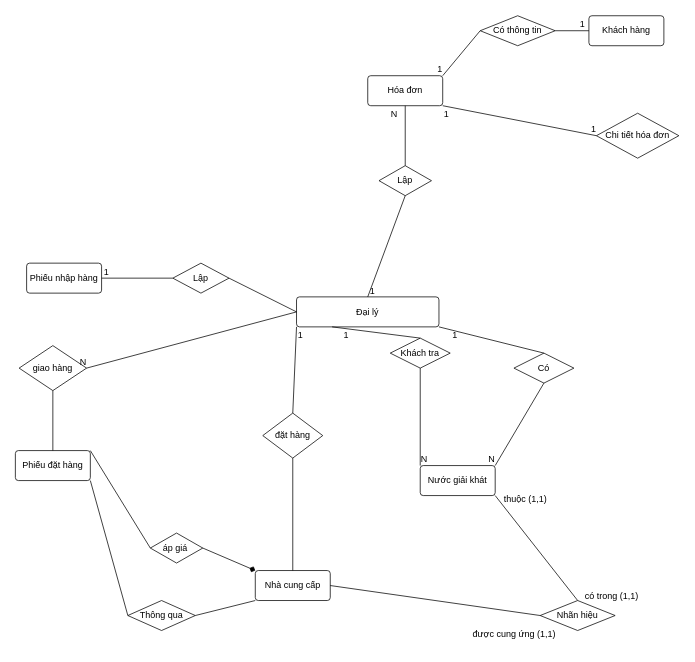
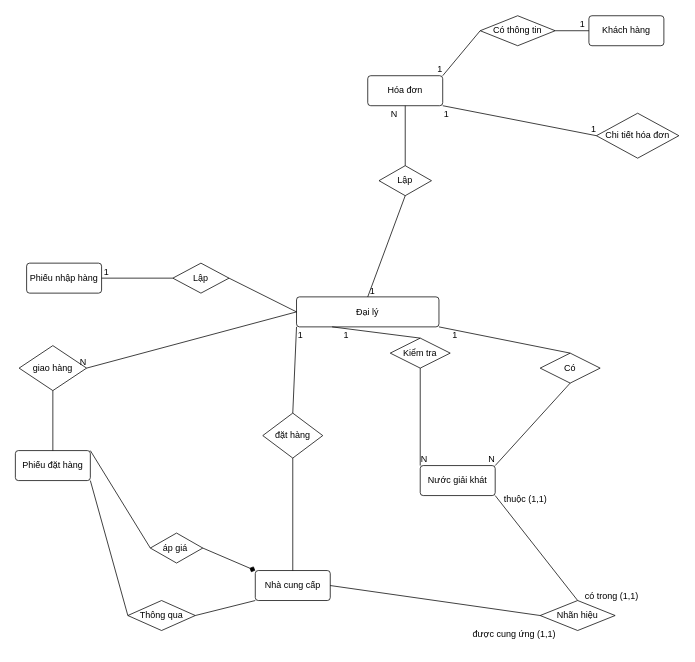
  <mxCell id="0" />
  <mxCell id="1" parent="0" />
  <mxCell id="2" value="Đại lý" style="rounded=1;arcSize=10;whiteSpace=wrap;html=1;align=center;" parent="1" vertex="1"><mxGeometry x="395" y="395" width="190" height="40" as="geometry" /></mxCell>
  <mxCell id="3" value="Nước giải khát" style="rounded=1;arcSize=10;whiteSpace=wrap;html=1;align=center;" parent="1" vertex="1"><mxGeometry x="560" y="620" width="100" height="40" as="geometry" /></mxCell>
  <mxCell id="4" value="Hóa đơn" style="rounded=1;arcSize=10;whiteSpace=wrap;html=1;align=center;" parent="1" vertex="1"><mxGeometry x="490" y="100" width="100" height="40" as="geometry" /></mxCell>
  <mxCell id="5" value="Khách hàng" style="rounded=1;arcSize=10;whiteSpace=wrap;html=1;align=center;" parent="1" vertex="1"><mxGeometry x="785" y="20" width="100" height="40" as="geometry" /></mxCell>
  <mxCell id="6" value="Nhà cung cấp" style="rounded=1;arcSize=10;whiteSpace=wrap;html=1;align=center;" parent="1" vertex="1"><mxGeometry x="340" y="760" width="100" height="40" as="geometry" /></mxCell>
  <mxCell id="7" value="Phiếu đặt hàng" style="rounded=1;arcSize=10;whiteSpace=wrap;html=1;align=center;" parent="1" vertex="1"><mxGeometry x="20" y="600" width="100" height="40" as="geometry" /></mxCell>
  <mxCell id="8" value="Phiếu nhập hàng" style="rounded=1;arcSize=10;whiteSpace=wrap;html=1;align=center;" parent="1" vertex="1"><mxGeometry x="35" y="350" width="100" height="40" as="geometry" /></mxCell>
- <mxCell id="9" value="Có" style="shape=rhombus;perimeter=rhombusPerimeter;whiteSpace=wrap;html=1;align=center;" parent="1" vertex="1"><mxGeometry x="685" y="470" width="80" height="40" as="geometry" /></mxCell>
+ <mxCell id="9" value="Có" style="shape=rhombus;perimeter=rhombusPerimeter;whiteSpace=wrap;html=1;align=center;" parent="1" vertex="1"><mxGeometry x="720" y="470" width="80" height="40" as="geometry" /></mxCell>
  <mxCell id="10" value="" style="endArrow=none;html=1;rounded=0;entryX=1;entryY=1;entryDx=0;entryDy=0;exitX=0.5;exitY=0;exitDx=0;exitDy=0;" parent="1" source="9" target="2" edge="1"><mxGeometry relative="1" as="geometry"><mxPoint x="860" y="630" as="sourcePoint" /><mxPoint x="1020" y="630" as="targetPoint" /></mxGeometry></mxCell>
  <mxCell id="11" value="1" style="resizable=0;html=1;align=right;verticalAlign=bottom;" parent="10" connectable="0" vertex="1"><mxGeometry x="1" relative="1" as="geometry"><mxPoint x="25" y="20" as="offset" /></mxGeometry></mxCell>
  <mxCell id="12" value="" style="endArrow=none;html=1;rounded=0;entryX=1;entryY=0;entryDx=0;entryDy=0;exitX=0.5;exitY=1;exitDx=0;exitDy=0;" parent="1" source="9" target="3" edge="1"><mxGeometry relative="1" as="geometry"><mxPoint x="860" y="630" as="sourcePoint" /><mxPoint x="1020" y="630" as="targetPoint" /></mxGeometry></mxCell>
  <mxCell id="13" value="N" style="resizable=0;html=1;align=right;verticalAlign=bottom;" parent="12" connectable="0" vertex="1"><mxGeometry x="1" relative="1" as="geometry"><mxPoint as="offset" /></mxGeometry></mxCell>
  <mxCell id="14" value="Lập" style="shape=rhombus;perimeter=rhombusPerimeter;whiteSpace=wrap;html=1;align=center;" parent="1" vertex="1"><mxGeometry x="505" y="220" width="70" height="40" as="geometry" /></mxCell>
  <mxCell id="15" value="" style="endArrow=none;html=1;rounded=0;entryX=0.5;entryY=0;entryDx=0;entryDy=0;exitX=0.5;exitY=1;exitDx=0;exitDy=0;" parent="1" source="14" target="2" edge="1"><mxGeometry relative="1" as="geometry"><mxPoint x="860" y="630" as="sourcePoint" /><mxPoint x="1020" y="630" as="targetPoint" /></mxGeometry></mxCell>
  <mxCell id="16" value="1" style="resizable=0;html=1;align=right;verticalAlign=bottom;" parent="15" connectable="0" vertex="1"><mxGeometry x="1" relative="1" as="geometry"><mxPoint x="10" as="offset" /></mxGeometry></mxCell>
  <mxCell id="17" value="" style="endArrow=none;html=1;rounded=0;exitX=0.5;exitY=0;exitDx=0;exitDy=0;entryX=0.5;entryY=1;entryDx=0;entryDy=0;" parent="1" source="14" target="4" edge="1"><mxGeometry relative="1" as="geometry"><mxPoint x="430" y="0" as="sourcePoint" /><mxPoint x="450" y="220" as="targetPoint" /></mxGeometry></mxCell>
  <mxCell id="18" value="N" style="resizable=0;html=1;align=right;verticalAlign=bottom;" parent="17" connectable="0" vertex="1"><mxGeometry x="1" relative="1" as="geometry"><mxPoint x="-10" y="20" as="offset" /></mxGeometry></mxCell>
  <mxCell id="19" value="Chi tiết hóa đơn" style="shape=rhombus;perimeter=rhombusPerimeter;whiteSpace=wrap;html=1;align=center;" parent="1" vertex="1"><mxGeometry x="795" y="150" width="110" height="60" as="geometry" /></mxCell>
  <mxCell id="20" value="" style="endArrow=none;html=1;rounded=0;entryX=0;entryY=0.5;entryDx=0;entryDy=0;" parent="1" source="25" target="5" edge="1"><mxGeometry relative="1" as="geometry"><mxPoint x="450" as="sourcePoint" y="320" /><mxPoint x="520" y="370" as="targetPoint" /></mxGeometry></mxCell>
  <mxCell id="21" value="1" style="resizable=0;html=1;align=right;verticalAlign=bottom;" parent="20" connectable="0" vertex="1"><mxGeometry x="1" relative="1" as="geometry"><mxPoint x="-5" as="offset" /></mxGeometry></mxCell>
  <mxCell id="22" value="" style="endArrow=none;html=1;rounded=0;entryX=0;entryY=0.5;entryDx=0;entryDy=0;exitX=1;exitY=1;exitDx=0;exitDy=0;" parent="1" source="4" target="19" edge="1"><mxGeometry relative="1" as="geometry"><mxPoint x="650" y="210" as="sourcePoint" /><mxPoint x="670" y="390" as="targetPoint" /></mxGeometry></mxCell>
  <mxCell id="23" value="1" style="resizable=0;html=1;align=left;verticalAlign=bottom;" parent="22" connectable="0" vertex="1"><mxGeometry x="-1" relative="1" as="geometry"><mxPoint y="20" as="offset" /></mxGeometry></mxCell>
  <mxCell id="24" value="1" style="resizable=0;html=1;align=right;verticalAlign=bottom;" parent="22" connectable="0" vertex="1"><mxGeometry x="1" relative="1" as="geometry" /></mxCell>
  <mxCell id="25" value="Có thông tin" style="shape=rhombus;perimeter=rhombusPerimeter;whiteSpace=wrap;html=1;align=center;" parent="1" vertex="1"><mxGeometry x="640" y="20" width="100" height="40" as="geometry" /></mxCell>
  <mxCell id="26" value="" style="endArrow=none;html=1;rounded=0;exitX=0;exitY=0.5;exitDx=0;exitDy=0;" parent="1" source="25" edge="1"><mxGeometry relative="1" as="geometry"><mxPoint x="480" y="210" as="sourcePoint" /><mxPoint x="590" y="100" as="targetPoint" /></mxGeometry></mxCell>
  <mxCell id="27" value="1" style="resizable=0;html=1;align=right;verticalAlign=bottom;" parent="26" connectable="0" vertex="1"><mxGeometry x="1" relative="1" as="geometry"><mxPoint as="offset" /></mxGeometry></mxCell>
  <mxCell id="28" value="Nhãn hiệu" style="shape=rhombus;perimeter=rhombusPerimeter;whiteSpace=wrap;html=1;align=center;" parent="1" vertex="1"><mxGeometry x="720" y="800" width="100" height="40" as="geometry" /></mxCell>
  <mxCell id="29" value="" style="endArrow=none;html=1;rounded=0;exitX=0;exitY=0.5;exitDx=0;exitDy=0;entryX=1;entryY=0.5;entryDx=0;entryDy=0;" parent="1" source="28" target="6" edge="1"><mxGeometry relative="1" as="geometry"><mxPoint x="720" y="680" as="sourcePoint" /><mxPoint x="880" y="680" as="targetPoint" /></mxGeometry></mxCell>
  <mxCell id="30" value="được cung ứng (1,1)" style="text;html=1;align=center;verticalAlign=middle;resizable=0;points=[];autosize=1;strokeColor=none;fillColor=none;" parent="1" vertex="1"><mxGeometry x="620" y="830" width="130" height="30" as="geometry" /></mxCell>
  <mxCell id="31" value="" style="endArrow=none;html=1;rounded=0;exitX=1;exitY=1;exitDx=0;exitDy=0;entryX=0.5;entryY=0;entryDx=0;entryDy=0;" parent="1" source="3" target="28" edge="1"><mxGeometry relative="1" as="geometry"><mxPoint x="720" y="680" as="sourcePoint" /><mxPoint x="880" y="680" as="targetPoint" /></mxGeometry></mxCell>
  <mxCell id="32" value="thuộc (1,1)" style="text;html=1;align=center;verticalAlign=middle;resizable=0;points=[];autosize=1;strokeColor=none;fillColor=none;" parent="1" vertex="1"><mxGeometry x="660" y="650" width="80" height="30" as="geometry" /></mxCell>
  <mxCell id="33" value="có trong (1,1)" style="text;html=1;align=center;verticalAlign=middle;resizable=0;points=[];autosize=1;strokeColor=none;fillColor=none;" parent="1" vertex="1"><mxGeometry x="770" y="780" width="90" height="30" as="geometry" /></mxCell>
- <mxCell id="34" value="Khách tra" style="shape=rhombus;perimeter=rhombusPerimeter;whiteSpace=wrap;html=1;align=center;" parent="1" vertex="1"><mxGeometry x="520" y="450" width="80" height="40" as="geometry" /></mxCell>
+ <mxCell id="34" value="Kiểm tra" style="shape=rhombus;perimeter=rhombusPerimeter;whiteSpace=wrap;html=1;align=center;" parent="1" vertex="1"><mxGeometry x="520" y="450" width="80" height="40" as="geometry" /></mxCell>
  <mxCell id="35" value="" style="endArrow=none;html=1;rounded=0;entryX=0.25;entryY=1;entryDx=0;entryDy=0;exitX=0.5;exitY=0;exitDx=0;exitDy=0;" parent="1" source="34" target="2" edge="1"><mxGeometry relative="1" as="geometry"><mxPoint x="720" y="540" as="sourcePoint" /><mxPoint x="880" y="540" as="targetPoint" /></mxGeometry></mxCell>
  <mxCell id="36" value="1" style="resizable=0;html=1;align=right;verticalAlign=bottom;" parent="35" connectable="0" vertex="1"><mxGeometry x="1" relative="1" as="geometry"><mxPoint x="22" y="20" as="offset" /></mxGeometry></mxCell>
  <mxCell id="37" value="" style="endArrow=none;html=1;rounded=0;exitX=0.5;exitY=1;exitDx=0;exitDy=0;entryX=0;entryY=0;entryDx=0;entryDy=0;" parent="1" source="34" target="3" edge="1"><mxGeometry relative="1" as="geometry"><mxPoint x="720" y="630" as="sourcePoint" /><mxPoint x="880" y="630" as="targetPoint" /></mxGeometry></mxCell>
  <mxCell id="38" value="N" style="resizable=0;html=1;align=right;verticalAlign=bottom;" parent="37" connectable="0" vertex="1"><mxGeometry x="1" relative="1" as="geometry"><mxPoint x="10" as="offset" /></mxGeometry></mxCell>
  <mxCell id="39" value="Thông qua" style="shape=rhombus;perimeter=rhombusPerimeter;whiteSpace=wrap;html=1;align=center;" parent="1" vertex="1"><mxGeometry x="170" y="800" width="90" height="40" as="geometry" /></mxCell>
  <mxCell id="40" value="" style="endArrow=none;html=1;rounded=0;exitX=1;exitY=1;exitDx=0;exitDy=0;entryX=0;entryY=0.5;entryDx=0;entryDy=0;" parent="1" source="7" target="39" edge="1"><mxGeometry relative="1" as="geometry"><mxPoint x="720" y="760" as="sourcePoint" /><mxPoint x="880" y="760" as="targetPoint" /></mxGeometry></mxCell>
  <mxCell id="41" value="" style="endArrow=none;html=1;rounded=0;exitX=1;exitY=0.5;exitDx=0;exitDy=0;entryX=0;entryY=1;entryDx=0;entryDy=0;" parent="1" source="39" target="6" edge="1"><mxGeometry relative="1" as="geometry"><mxPoint x="720" y="760" as="sourcePoint" /><mxPoint x="880" y="760" as="targetPoint" /></mxGeometry></mxCell>
  <mxCell id="42" value="đặt hàng" style="shape=rhombus;perimeter=rhombusPerimeter;whiteSpace=wrap;html=1;align=center;" parent="1" vertex="1"><mxGeometry x="350" y="550" width="80" height="60" as="geometry" /></mxCell>
  <mxCell id="43" value="" style="endArrow=none;html=1;rounded=0;exitX=0.5;exitY=1;exitDx=0;exitDy=0;entryX=0.5;entryY=0;entryDx=0;entryDy=0;" parent="1" source="42" target="6" edge="1"><mxGeometry relative="1" as="geometry"><mxPoint x="420" y="550" as="sourcePoint" /><mxPoint x="580" y="550" as="targetPoint" /></mxGeometry></mxCell>
  <mxCell id="44" value="" style="endArrow=none;html=1;rounded=0;entryX=0;entryY=1;entryDx=0;entryDy=0;exitX=0.5;exitY=0;exitDx=0;exitDy=0;" parent="1" source="42" target="2" edge="1"><mxGeometry relative="1" as="geometry"><mxPoint x="420" y="550" as="sourcePoint" /><mxPoint x="580" y="550" as="targetPoint" /></mxGeometry></mxCell>
  <mxCell id="45" value="áp giá&amp;nbsp;" style="shape=rhombus;perimeter=rhombusPerimeter;whiteSpace=wrap;html=1;align=center;" parent="1" vertex="1"><mxGeometry x="200" y="710" width="70" height="40" as="geometry" /></mxCell>
  <mxCell id="46" value="" style="endArrow=none;html=1;rounded=0;exitX=0;exitY=0.5;exitDx=0;exitDy=0;entryX=1;entryY=0;entryDx=0;entryDy=0;" parent="1" source="45" target="7" edge="1"><mxGeometry relative="1" as="geometry"><mxPoint x="220" y="710" as="sourcePoint" /><mxPoint x="380" y="710" as="targetPoint" /></mxGeometry></mxCell>
  <mxCell id="47" value="" style="endArrow=diamond;html=1;rounded=0;entryX=0;entryY=0;entryDx=0;entryDy=0;exitX=1;exitY=0.5;exitDx=0;exitDy=0;" parent="1" source="45" target="6" edge="1"><mxGeometry relative="1" as="geometry"><mxPoint x="220" y="710" as="sourcePoint" /><mxPoint x="380" y="710" as="targetPoint" /></mxGeometry></mxCell>
  <mxCell id="48" value="giao hàng" style="shape=rhombus;perimeter=rhombusPerimeter;whiteSpace=wrap;html=1;align=center;" parent="1" vertex="1"><mxGeometry x="25" y="460" width="90" height="60" as="geometry" /></mxCell>
  <mxCell id="49" value="" style="endArrow=none;html=1;rounded=0;exitX=0.5;exitY=0;exitDx=0;exitDy=0;entryX=0.5;entryY=1;entryDx=0;entryDy=0;" parent="1" source="7" target="48" edge="1"><mxGeometry relative="1" as="geometry"><mxPoint x="220" y="550" as="sourcePoint" /><mxPoint x="380" y="550" as="targetPoint" /></mxGeometry></mxCell>
  <mxCell id="50" value="" style="endArrow=none;html=1;rounded=0;exitX=0;exitY=0.5;exitDx=0;exitDy=0;entryX=1;entryY=0.5;entryDx=0;entryDy=0;" parent="1" source="2" target="48" edge="1"><mxGeometry relative="1" as="geometry"><mxPoint x="220" y="550" as="sourcePoint" /><mxPoint x="380" y="550" as="targetPoint" /></mxGeometry></mxCell>
  <mxCell id="51" value="1" style="resizable=0;html=1;align=left;verticalAlign=bottom;" parent="50" connectable="0" vertex="1"><mxGeometry x="-1" relative="1" as="geometry"><mxPoint y="40" as="offset" /></mxGeometry></mxCell>
  <mxCell id="52" value="N" style="resizable=0;html=1;align=right;verticalAlign=bottom;" parent="50" connectable="0" vertex="1"><mxGeometry x="1" relative="1" as="geometry" /></mxCell>
  <mxCell id="53" value="Lập" style="shape=rhombus;perimeter=rhombusPerimeter;whiteSpace=wrap;html=1;align=center;" parent="1" vertex="1"><mxGeometry x="230" y="350" width="75" height="40" as="geometry" /></mxCell>
  <mxCell id="54" value="" style="endArrow=none;html=1;rounded=0;entryX=1;entryY=0.5;entryDx=0;entryDy=0;exitX=0;exitY=0.5;exitDx=0;exitDy=0;" parent="1" source="53" target="8" edge="1"><mxGeometry relative="1" as="geometry"><mxPoint x="220" y="460" as="sourcePoint" /><mxPoint x="380" y="460" as="targetPoint" /></mxGeometry></mxCell>
  <mxCell id="55" value="1" style="resizable=0;html=1;align=right;verticalAlign=bottom;" parent="54" connectable="0" vertex="1"><mxGeometry x="1" relative="1" as="geometry"><mxPoint x="10" as="offset" /></mxGeometry></mxCell>
  <mxCell id="56" value="" style="endArrow=none;html=1;rounded=0;entryX=0;entryY=0.5;entryDx=0;entryDy=0;exitX=1;exitY=0.5;exitDx=0;exitDy=0;" parent="1" source="53" target="2" edge="1"><mxGeometry relative="1" as="geometry"><mxPoint x="220" y="460" as="sourcePoint" /><mxPoint x="380" y="460" as="targetPoint" /></mxGeometry></mxCell>
